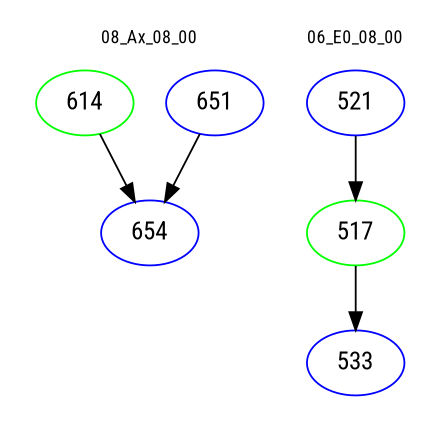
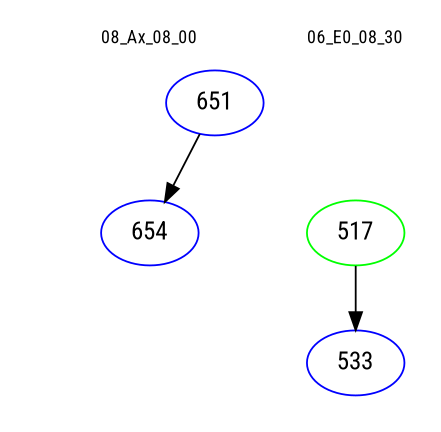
  digraph {
    fontname="Roboto Condensed"
    node [color=blue fontname="Roboto Condensed"]
    edge [color=black fontname="Roboto Condensed"]
    n1 [label=651]
-   n2 [color=green label=614]
    n3 [label=654]
-   n4 [label=521]
    n5 [color=green label=517]
    n6 [label=533]
    subgraph cluster_1 {
      color=white
      fontsize=10
      label="08_Ax_08_00"
      n1
-     n2
      n3
    }
    subgraph cluster_2 {
      color=white
      fontsize=10
-     label="06_E0_08_00"
-     n4
+     label="06_E0_08_30"
      n5
      n6
    }
    n1 -> n3
-   n2 -> n3
-   n4 -> n5
    n5 -> n6
  }
